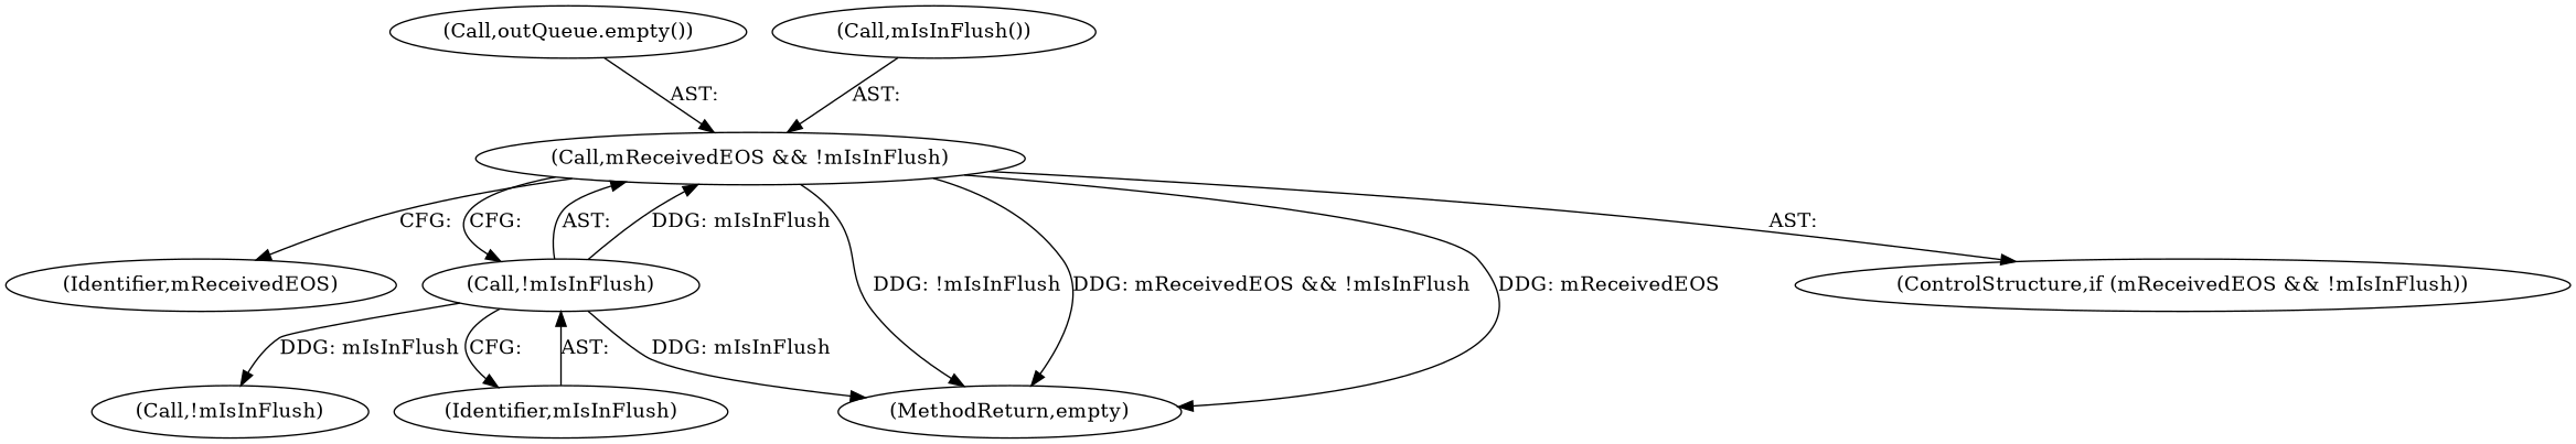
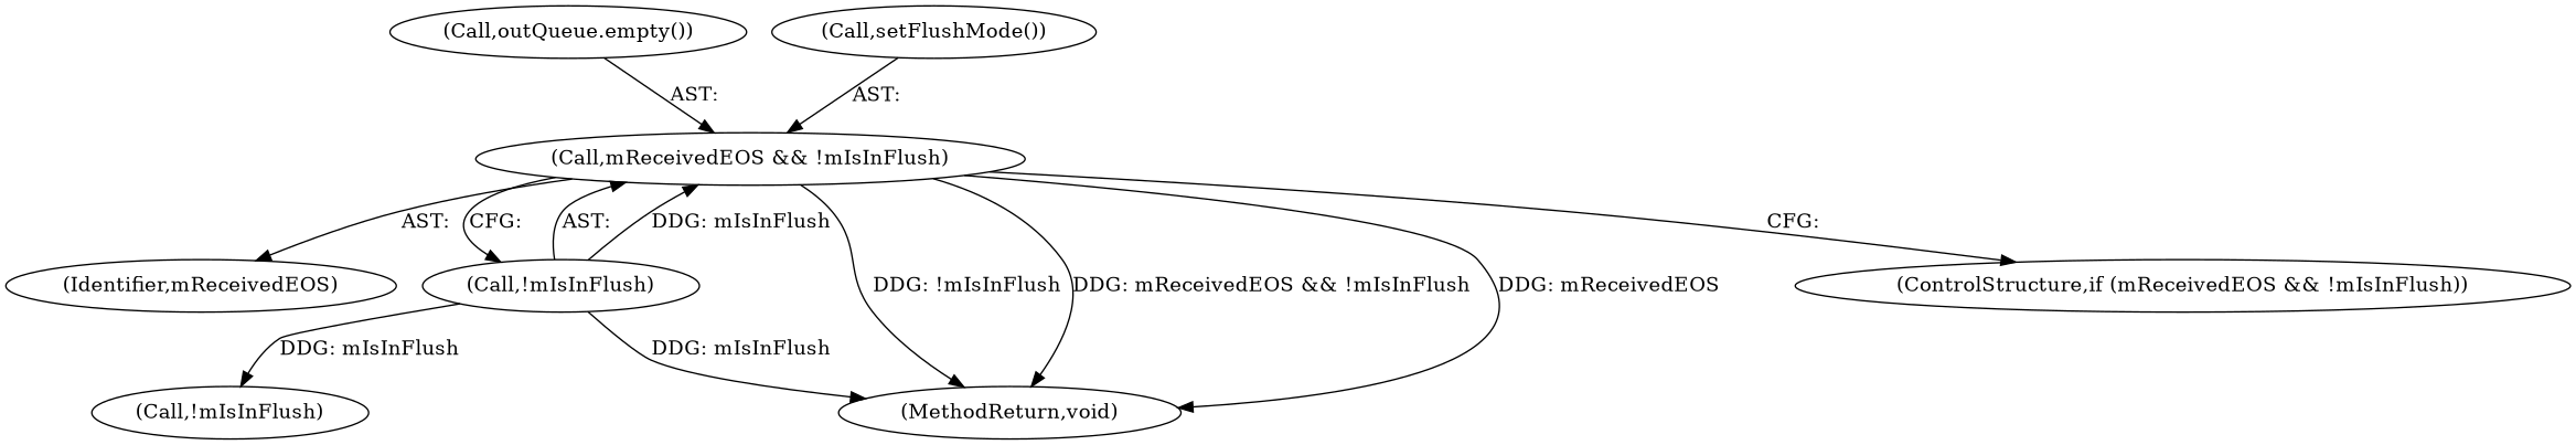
  digraph {
    n1 [label="(Call,mReceivedEOS && !mIsInFlush)"]
    n2 [label="(Call,!mIsInFlush)"]
    n3 [label="(Identifier,mReceivedEOS)"]
-   n4 [label="(MethodReturn,empty)"]
+   n4 [label="(MethodReturn,void)"]
    n5 [label="(ControlStructure,if (mReceivedEOS && !mIsInFlush))"]
    n6 [label="(Call,!mIsInFlush)"]
-   n7 [label="(Identifier,mIsInFlush)"]
    n8 [label="(Call,outQueue.empty())"]
-   n9 [label="(Call,mIsInFlush())"]
+   n9 [label="(Call,setFlushMode())"]
    n1 -> n2 [label="CFG: "]
-   n1 -> n3 [label="CFG: "]
+   n1 -> n3 [label="AST: "]
    n1 -> n4 [label="DDG: !mIsInFlush"]
    n1 -> n4 [label="DDG: mReceivedEOS && !mIsInFlush"]
    n1 -> n4 [label="DDG: mReceivedEOS"]
-   n1 -> n5 [label="AST: "]
+   n1 -> n5 [label="CFG: "]
    n2 -> n1 [label="AST: "]
    n2 -> n1 [label="DDG: mIsInFlush"]
    n2 -> n4 [label="DDG: mIsInFlush"]
    n2 -> n6 [label="DDG: mIsInFlush"]
-   n2 -> n7 [label="CFG: "]
-   n7 -> n2 [label="AST: "]
    n8 -> n1 [label="AST: "]
    n9 -> n1 [label="AST: "]
  }
